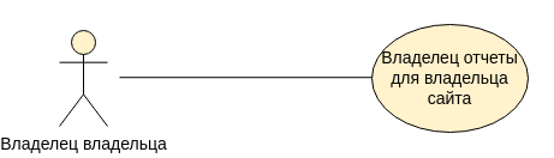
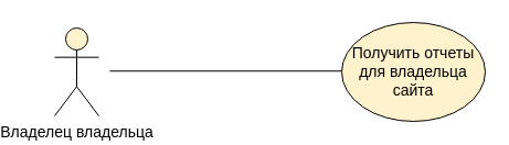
  <mxCell id="0" />
  <mxCell id="1" parent="0" />
  <mxCell id="2" value="&lt;span style=&quot;font-size: 14px;&quot;&gt;Владелец владельца&lt;/span&gt;" style="shape=umlActor;verticalLabelPosition=bottom;verticalAlign=top;html=1;outlineConnect=0;strokeColor=#000000;fillColor=#FFF2CC;" vertex="1" parent="1"><mxGeometry x="20" y="25" width="40" height="80" as="geometry" /></mxCell>
- <mxCell id="3" value="Владелец отчеты для владельца сайта" style="ellipse;whiteSpace=wrap;html=1;strokeColor=#000000;fontSize=14;fillColor=#FFF2CC;" vertex="1" parent="1"><mxGeometry x="280" y="20" width="130" height="90" as="geometry" /></mxCell>
+ <mxCell id="3" value="Получить отчеты для владельца сайта" style="ellipse;whiteSpace=wrap;html=1;strokeColor=#000000;fontSize=14;fillColor=#FFF2CC;" vertex="1" parent="1"><mxGeometry x="280" y="20" width="130" height="90" as="geometry" /></mxCell>
  <mxCell id="4" value="" style="endArrow=none;html=1;rounded=0;fontSize=14;exitX=1;exitY=0.5;exitDx=0;exitDy=0;" edge="1" parent="1"><mxGeometry width="50" height="50" relative="1" as="geometry"><mxPoint x="70" y="64.23" as="sourcePoint" /><mxPoint x="280" y="64.23" as="targetPoint" /></mxGeometry></mxCell>
